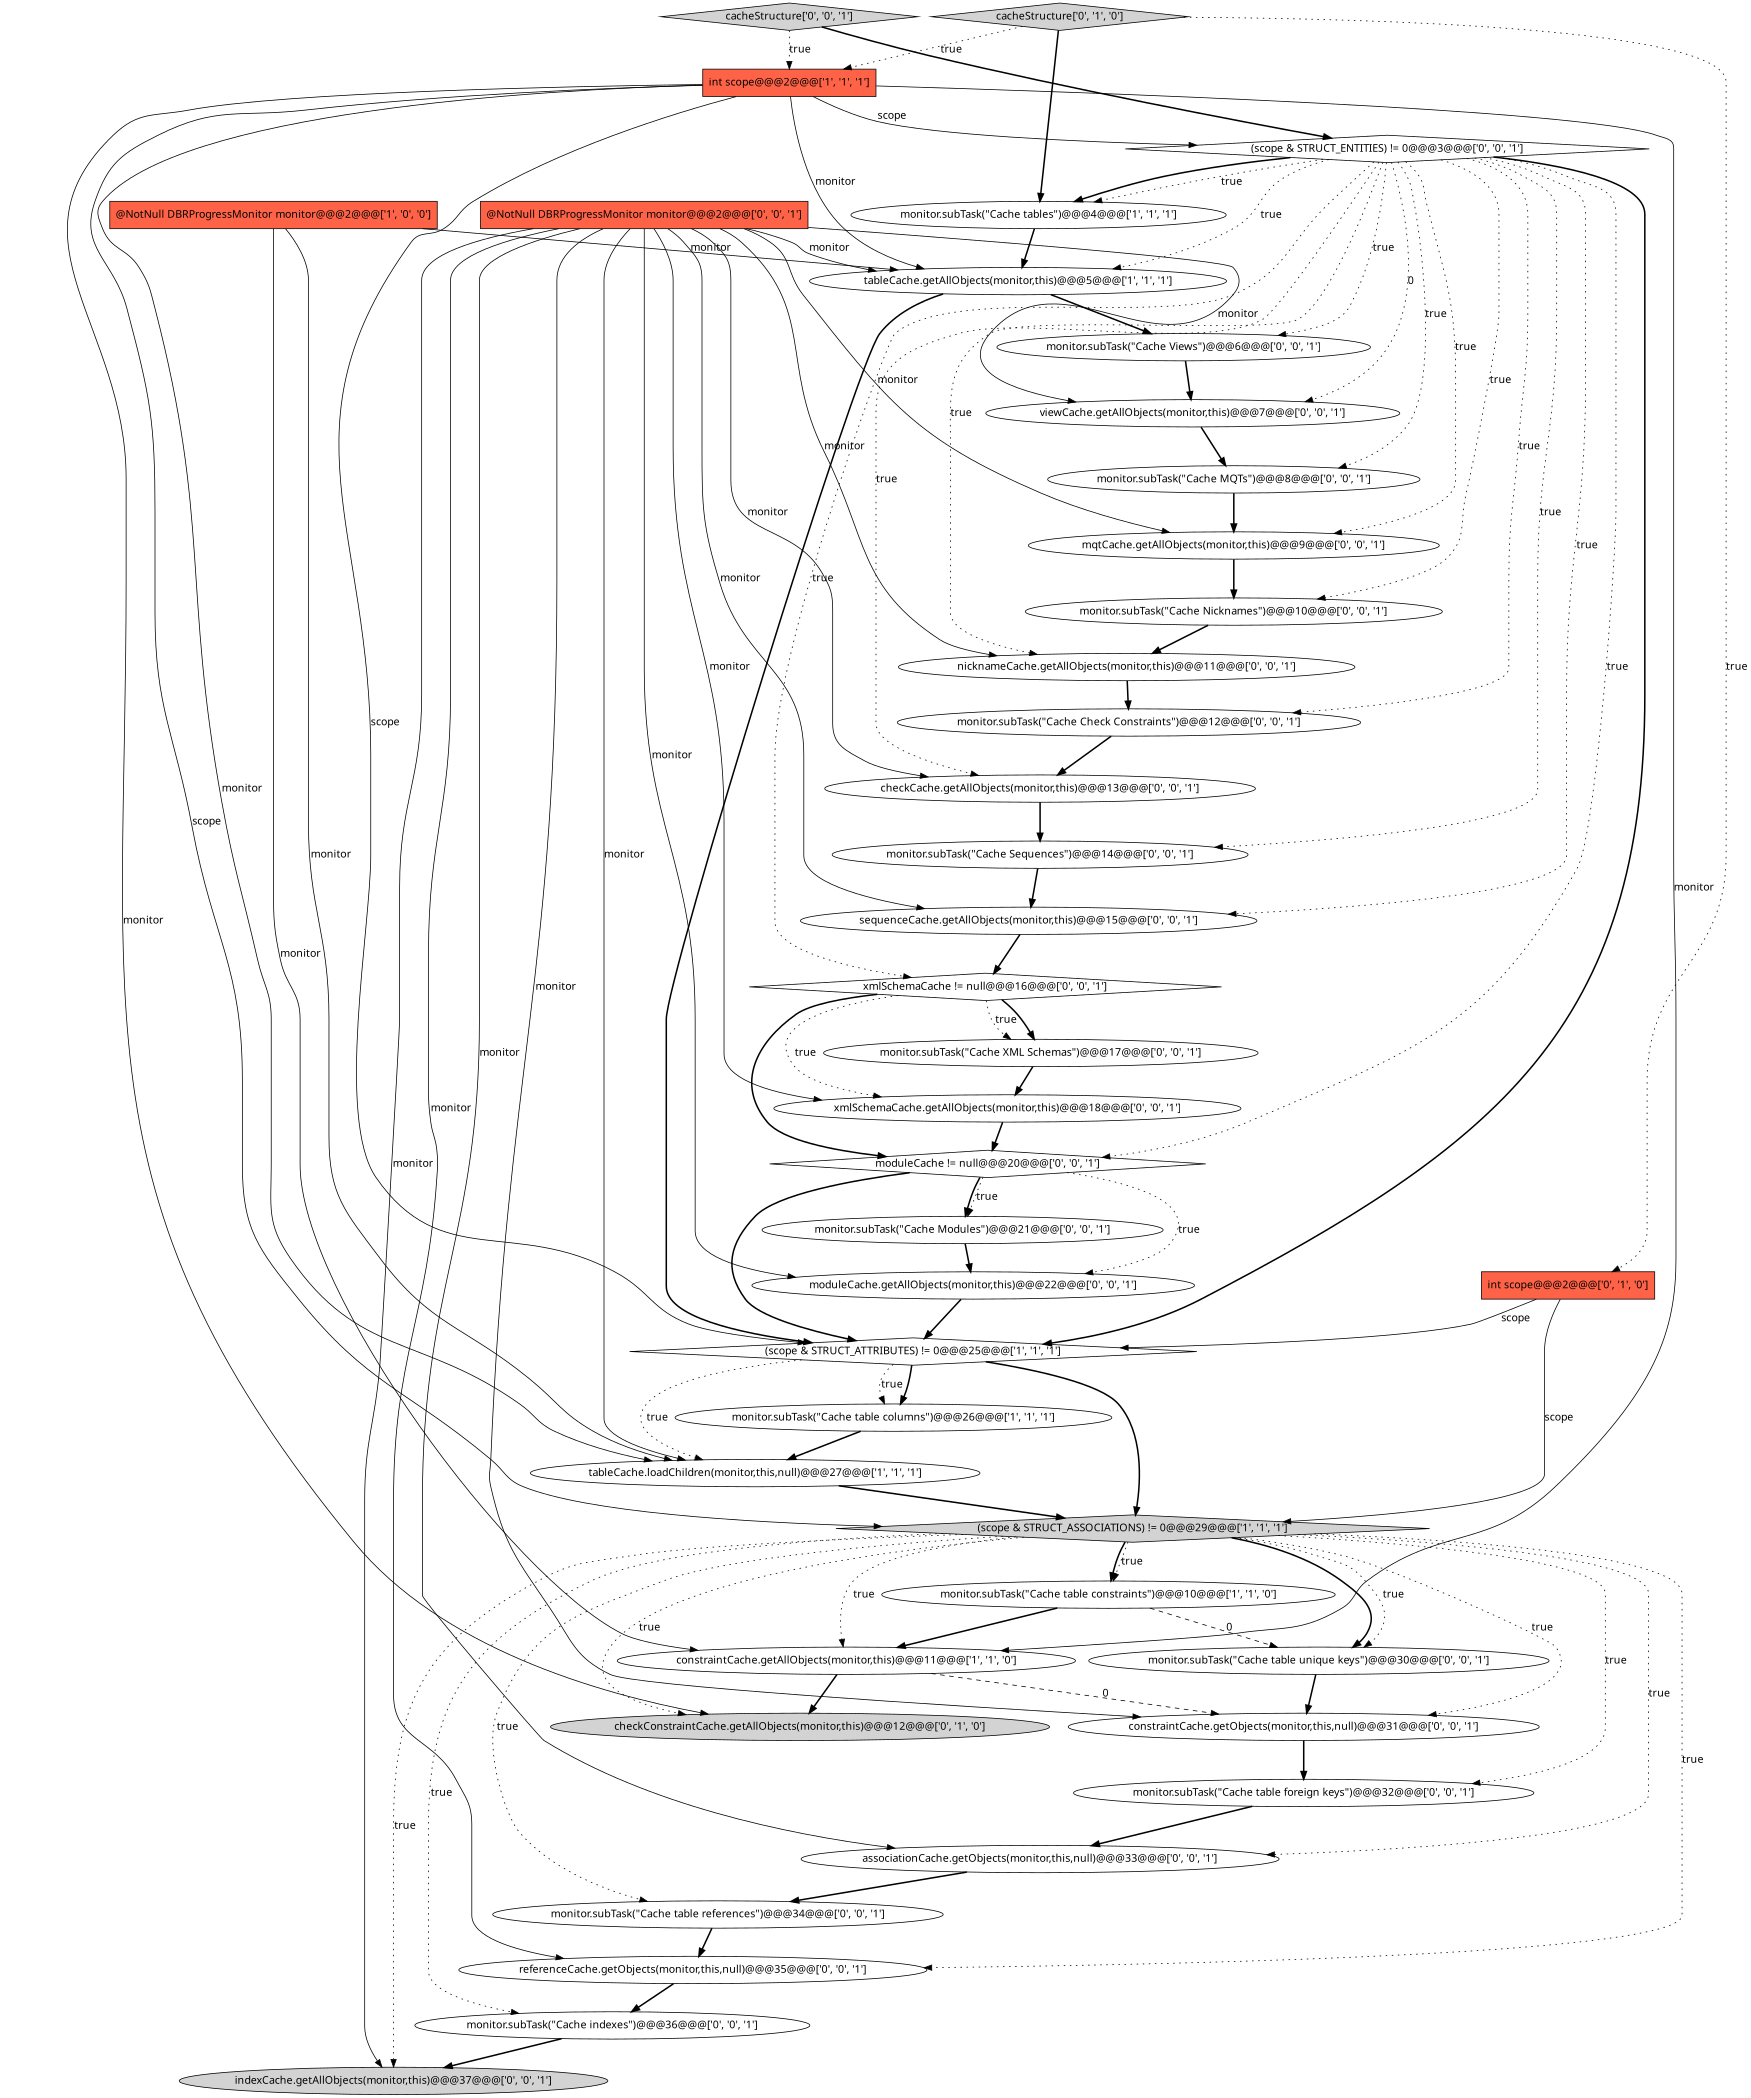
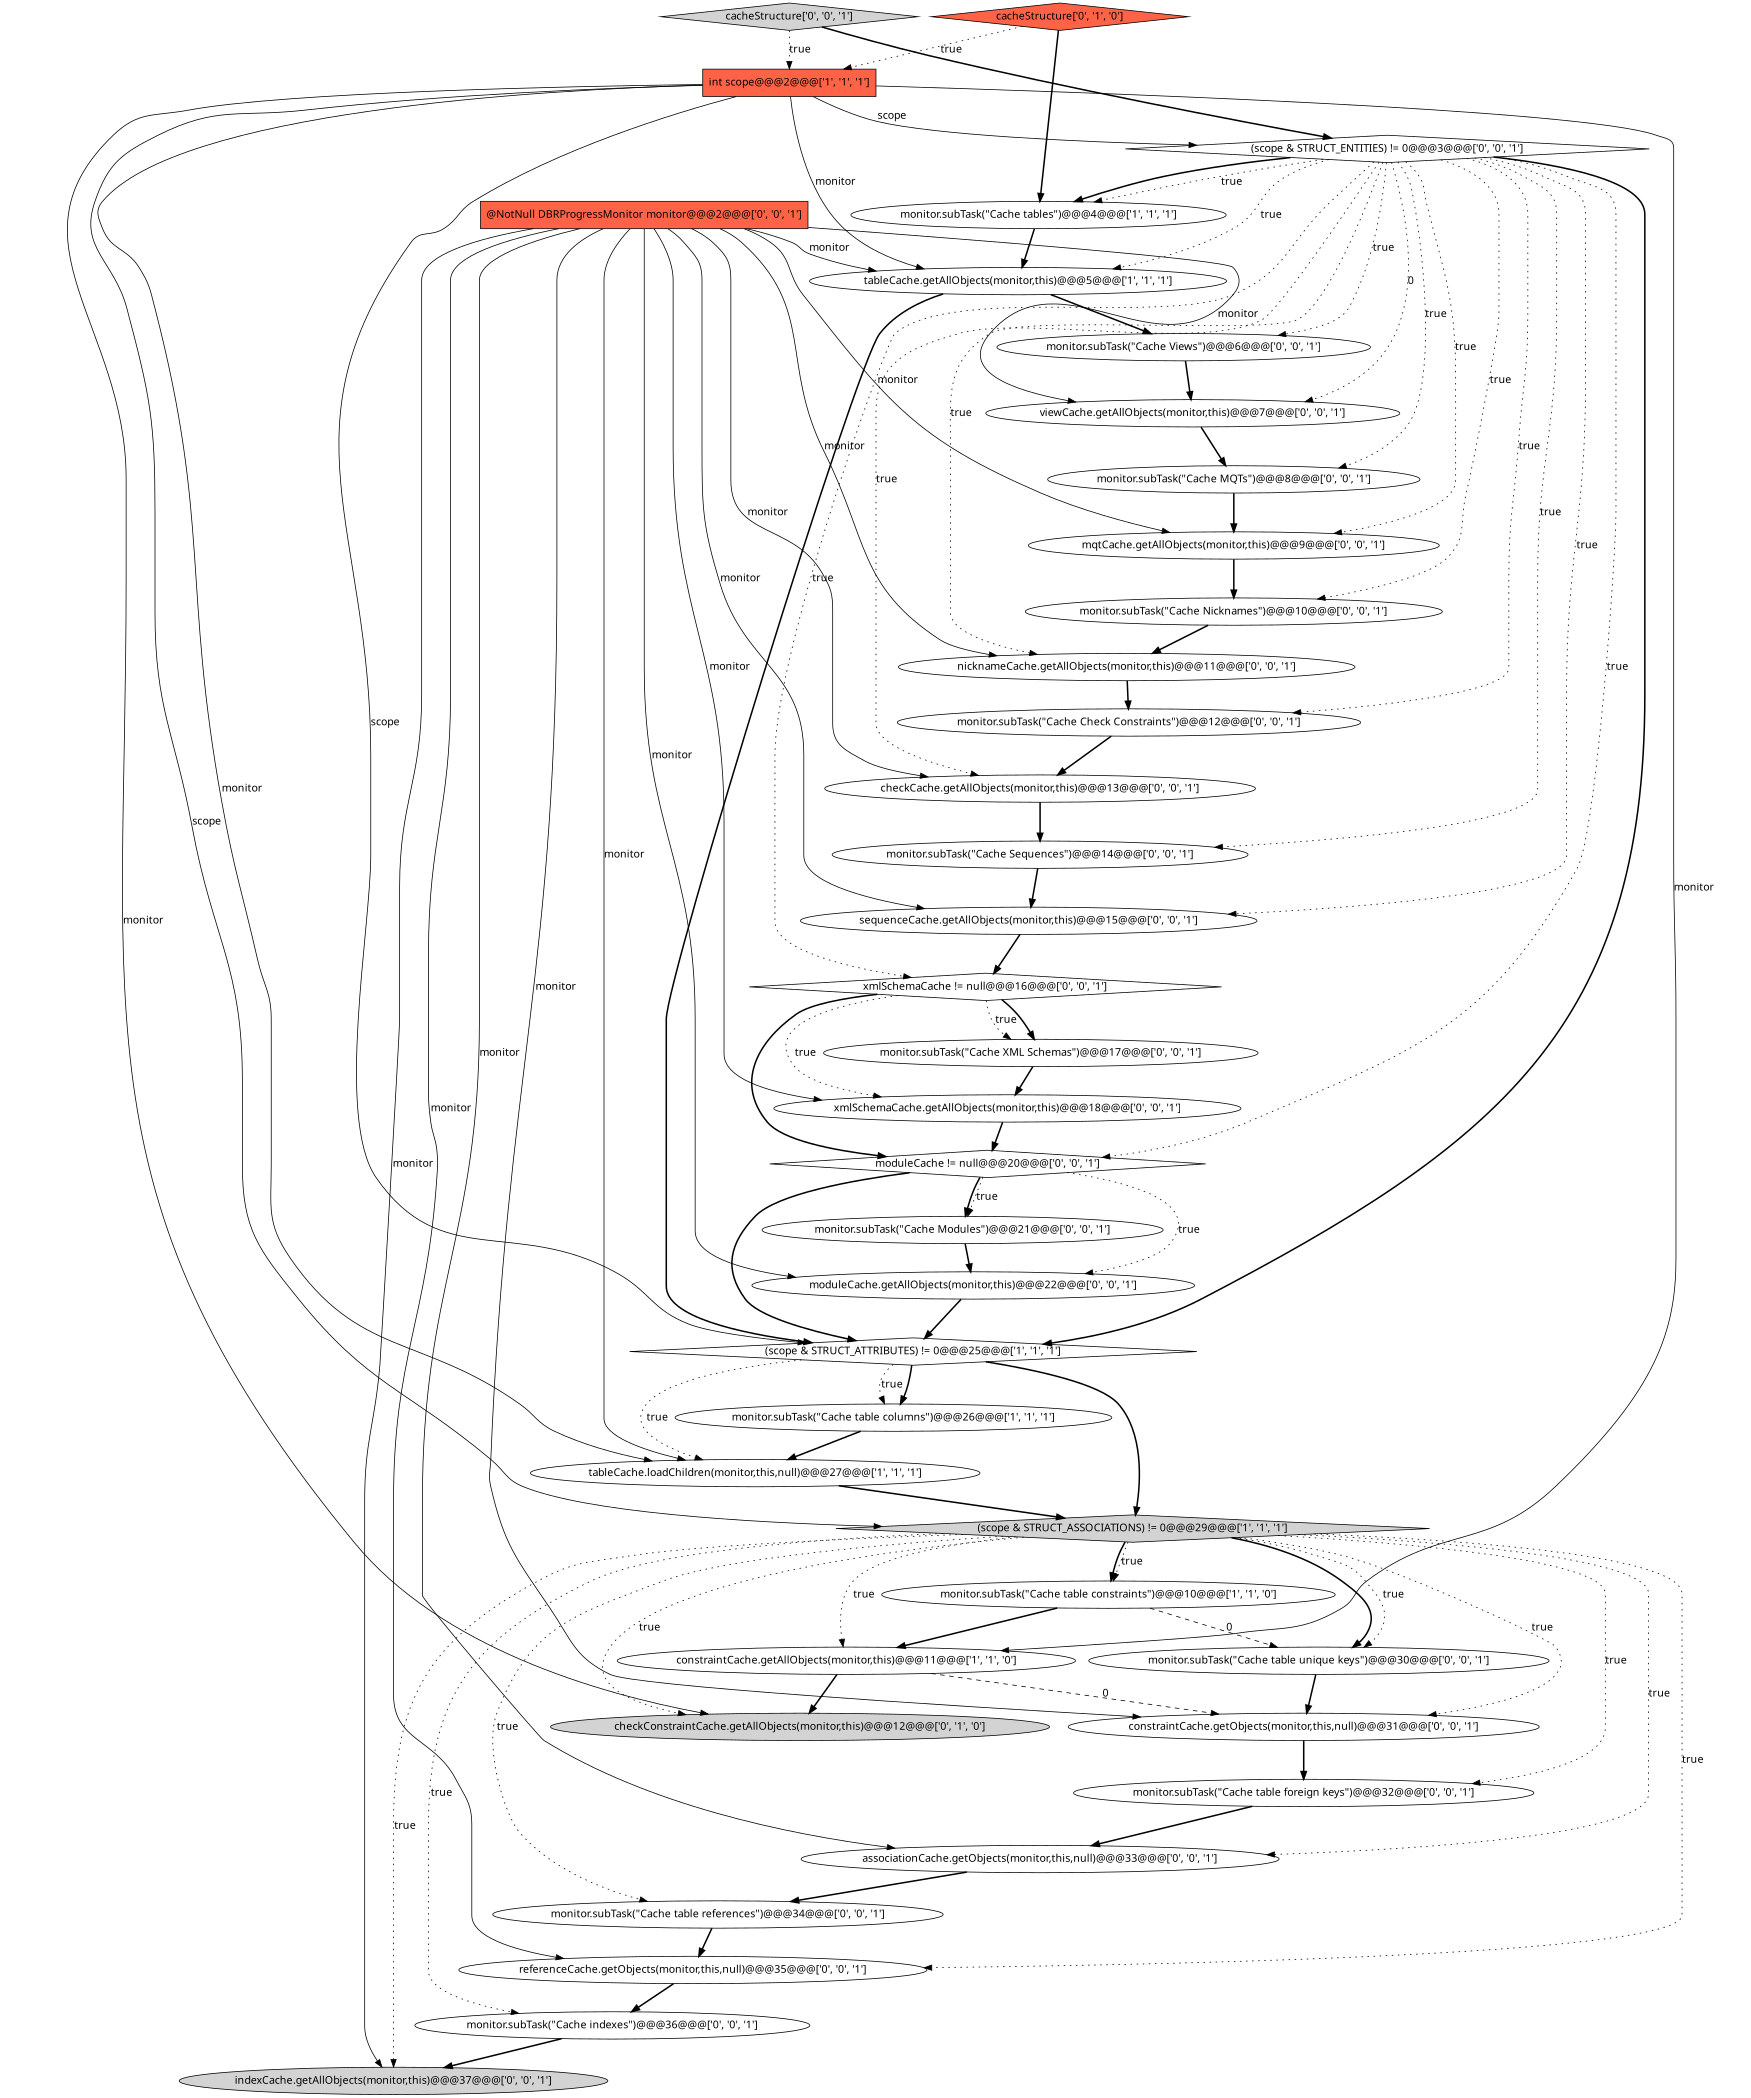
  digraph {
    fontname="Noto Sans"
    node [fillcolor=white fontname="Noto Sans" shape=ellipse style=filled]
    edge [fontname="Noto Sans" style=bold]
-   n1 [fillcolor=tomato label="@NotNull DBRProgressMonitor monitor@@@2@@@['1', '0', '0']" shape=box]
    n2 [label="tableCache.getAllObjects(monitor,this)@@@5@@@['1', '1', '1']"]
    n3 [label="tableCache.loadChildren(monitor,this,null)@@@27@@@['1', '1', '1']"]
    n4 [label="constraintCache.getAllObjects(monitor,this)@@@11@@@['1', '1', '0']"]
    n5 [label="(scope & STRUCT_ATTRIBUTES) != 0@@@25@@@['1', '1', '1']" shape=diamond]
    n6 [label="monitor.subTask(\"Cache Views\")@@@6@@@['0', '0', '1']"]
    n7 [fillcolor=lightgray label="(scope & STRUCT_ASSOCIATIONS) != 0@@@29@@@['1', '1', '1']" shape=diamond]
    n8 [label="constraintCache.getObjects(monitor,this,null)@@@31@@@['0', '0', '1']"]
    n9 [fillcolor=lightgray label="checkConstraintCache.getAllObjects(monitor,this)@@@12@@@['0', '1', '0']"]
    n10 [label="monitor.subTask(\"Cache XML Schemas\")@@@17@@@['0', '0', '1']"]
    n11 [label="xmlSchemaCache.getAllObjects(monitor,this)@@@18@@@['0', '0', '1']"]
    n12 [label="moduleCache != null@@@20@@@['0', '0', '1']" shape=diamond]
    n13 [label="monitor.subTask(\"Cache tables\")@@@4@@@['1', '1', '1']"]
    n14 [label="(scope & STRUCT_ENTITIES) != 0@@@3@@@['0', '0', '1']" shape=diamond]
    n15 [label="checkCache.getAllObjects(monitor,this)@@@13@@@['0', '0', '1']"]
    n16 [label="monitor.subTask(\"Cache Nicknames\")@@@10@@@['0', '0', '1']"]
    n17 [label="monitor.subTask(\"Cache Check Constraints\")@@@12@@@['0', '0', '1']"]
    n18 [label="monitor.subTask(\"Cache MQTs\")@@@8@@@['0', '0', '1']"]
    n19 [label="nicknameCache.getAllObjects(monitor,this)@@@11@@@['0', '0', '1']"]
    n20 [label="xmlSchemaCache != null@@@16@@@['0', '0', '1']" shape=diamond]
    n21 [label="monitor.subTask(\"Cache Sequences\")@@@14@@@['0', '0', '1']"]
    n22 [label="mqtCache.getAllObjects(monitor,this)@@@9@@@['0', '0', '1']"]
    n23 [label="viewCache.getAllObjects(monitor,this)@@@7@@@['0', '0', '1']"]
    n24 [label="sequenceCache.getAllObjects(monitor,this)@@@15@@@['0', '0', '1']"]
    n25 [label="monitor.subTask(\"Cache table columns\")@@@26@@@['1', '1', '1']"]
    n26 [label="moduleCache.getAllObjects(monitor,this)@@@22@@@['0', '0', '1']"]
    n27 [label="monitor.subTask(\"Cache Modules\")@@@21@@@['0', '0', '1']"]
    n28 [label="monitor.subTask(\"Cache table foreign keys\")@@@32@@@['0', '0', '1']"]
    n29 [label="associationCache.getObjects(monitor,this,null)@@@33@@@['0', '0', '1']"]
    n30 [label="monitor.subTask(\"Cache table references\")@@@34@@@['0', '0', '1']"]
-   n31 [fillcolor=lightgray label="cacheStructure['0', '1', '0']" shape=diamond]
-   n32 [fillcolor=tomato label="int scope@@@2@@@['0', '1', '0']" shape=box]
+   n31 [fillcolor=tomato label="cacheStructure['0', '1', '0']" shape=diamond]
    n33 [fillcolor=tomato label="int scope@@@2@@@['1', '1', '1']" shape=box]
    n34 [fillcolor=tomato label="@NotNull DBRProgressMonitor monitor@@@2@@@['0', '0', '1']" shape=box]
    n35 [label="referenceCache.getObjects(monitor,this,null)@@@35@@@['0', '0', '1']"]
    n36 [fillcolor=lightgray label="indexCache.getAllObjects(monitor,this)@@@37@@@['0', '0', '1']"]
    n37 [label="monitor.subTask(\"Cache indexes\")@@@36@@@['0', '0', '1']"]
    n38 [label="monitor.subTask(\"Cache table unique keys\")@@@30@@@['0', '0', '1']"]
    n39 [label="monitor.subTask(\"Cache table constraints\")@@@10@@@['1', '1', '0']"]
    n40 [fillcolor=lightgray label="cacheStructure['0', '0', '1']" shape=diamond]
-   n1 -> n2 [label=monitor style=solid]
-   n1 -> n3 [label=monitor style=solid]
-   n1 -> n4 [label=monitor style=solid]
    n2 -> n5
    n2 -> n6
    n3 -> n7
    n4 -> n8 [label=0 style=dashed]
    n4 -> n9
    n5 -> n3 [label=true style=dotted]
    n5 -> n7
    n5 -> n25
    n5 -> n25 [label=true style=dotted]
    n6 -> n23
    n7 -> n4 [label=true style=dotted]
    n7 -> n8 [label=true style=dotted]
    n7 -> n9 [label=true style=dotted]
    n7 -> n28 [label=true style=dotted]
    n7 -> n29 [label=true style=dotted]
    n7 -> n30 [label=true style=dotted]
    n7 -> n35 [label=true style=dotted]
    n7 -> n36 [label=true style=dotted]
    n7 -> n37 [label=true style=dotted]
    n7 -> n38
    n7 -> n38 [label=true style=dotted]
    n7 -> n39 [label=true style=dotted]
    n7 -> n39
    n8 -> n28
    n10 -> n11
    n11 -> n12
    n12 -> n5
    n12 -> n26 [label=true style=dotted]
    n12 -> n27 [label=true style=dotted]
    n12 -> n27
    n13 -> n2
    n14 -> n2 [label=true style=dotted]
    n14 -> n5
    n14 -> n6 [label=true style=dotted]
    n14 -> n12 [label=true style=dotted]
    n14 -> n13
    n14 -> n13 [label=true style=dotted]
    n14 -> n15 [label=true style=dotted]
    n14 -> n16 [label=true style=dotted]
    n14 -> n17 [label=true style=dotted]
    n14 -> n18 [label=true style=dotted]
    n14 -> n19 [label=true style=dotted]
    n14 -> n20 [label=true style=dotted]
    n14 -> n21 [label=true style=dotted]
    n14 -> n22 [label=true style=dotted]
    n14 -> n23 [label=0 style=dotted]
    n14 -> n24 [label=true style=dotted]
    n15 -> n21
    n16 -> n19
    n17 -> n15
    n18 -> n22
    n19 -> n17
    n20 -> n10 [label=true style=dotted]
    n20 -> n10
    n20 -> n11 [label=true style=dotted]
    n20 -> n12
    n21 -> n24
    n22 -> n16
    n23 -> n18
    n24 -> n20
    n25 -> n3
    n26 -> n5
    n27 -> n26
    n28 -> n29
    n29 -> n30
    n30 -> n35
    n31 -> n13
-   n31 -> n32 [label=true style=dotted]
    n31 -> n33 [label=true style=dotted]
-   n32 -> n5 [label=scope style=solid]
-   n32 -> n7 [label=scope style=solid]
    n33 -> n2 [label=monitor style=solid]
    n33 -> n3 [label=monitor style=solid]
    n33 -> n4 [label=monitor style=solid]
    n33 -> n5 [label=scope style=solid]
    n33 -> n7 [label=scope style=solid]
    n33 -> n9 [label=monitor style=solid]
    n33 -> n14 [label=scope style=solid]
    n34 -> n2 [label=monitor style=solid]
    n34 -> n3 [label=monitor style=solid]
    n34 -> n8 [label=monitor style=solid]
    n34 -> n11 [label=monitor style=solid]
    n34 -> n15 [label=monitor style=solid]
    n34 -> n19 [label=monitor style=solid]
    n34 -> n22 [label=monitor style=solid]
    n34 -> n23 [label=monitor style=solid]
    n34 -> n24 [label=monitor style=solid]
    n34 -> n26 [label=monitor style=solid]
    n34 -> n29 [label=monitor style=solid]
    n34 -> n35 [label=monitor style=solid]
    n34 -> n36 [label=monitor style=solid]
    n35 -> n37
    n37 -> n36
    n38 -> n8
    n39 -> n4
    n39 -> n38 [label=0 style=dashed]
    n40 -> n14
    n40 -> n33 [label=true style=dotted]
  }
